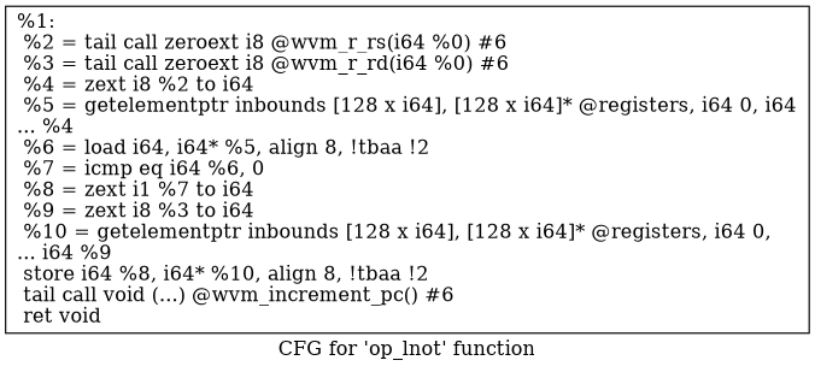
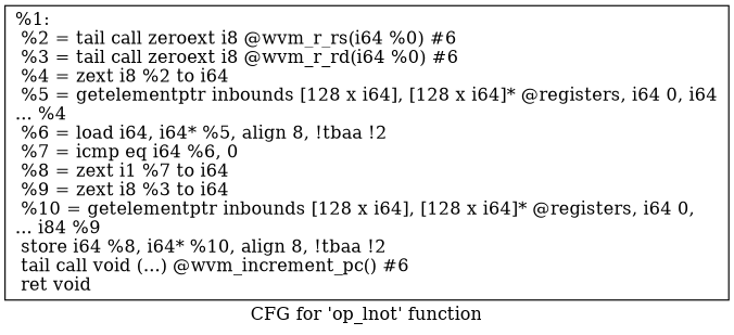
  digraph {
    label="CFG for 'op_lnot' function"
-   n1 [label="{%1:\l  %2 = tail call zeroext i8 @wvm_r_rs(i64 %0) #6\l  %3 = tail call zeroext i8 @wvm_r_rd(i64 %0) #6\l  %4 = zext i8 %2 to i64\l  %5 = getelementptr inbounds [128 x i64], [128 x i64]* @registers, i64 0, i64\l... %4\l  %6 = load i64, i64* %5, align 8, !tbaa !2\l  %7 = icmp eq i64 %6, 0\l  %8 = zext i1 %7 to i64\l  %9 = zext i8 %3 to i64\l  %10 = getelementptr inbounds [128 x i64], [128 x i64]* @registers, i64 0,\l... i64 %9\l  store i64 %8, i64* %10, align 8, !tbaa !2\l  tail call void (...) @wvm_increment_pc() #6\l  ret void\l}" shape=record]
+   n1 [label="{%1:\l  %2 = tail call zeroext i8 @wvm_r_rs(i64 %0) #6\l  %3 = tail call zeroext i8 @wvm_r_rd(i64 %0) #6\l  %4 = zext i8 %2 to i64\l  %5 = getelementptr inbounds [128 x i64], [128 x i64]* @registers, i64 0, i64\l... %4\l  %6 = load i64, i64* %5, align 8, !tbaa !2\l  %7 = icmp eq i64 %6, 0\l  %8 = zext i1 %7 to i64\l  %9 = zext i8 %3 to i64\l  %10 = getelementptr inbounds [128 x i64], [128 x i64]* @registers, i64 0,\l... i84 %9\l  store i64 %8, i64* %10, align 8, !tbaa !2\l  tail call void (...) @wvm_increment_pc() #6\l  ret void\l}" shape=record]
  }
